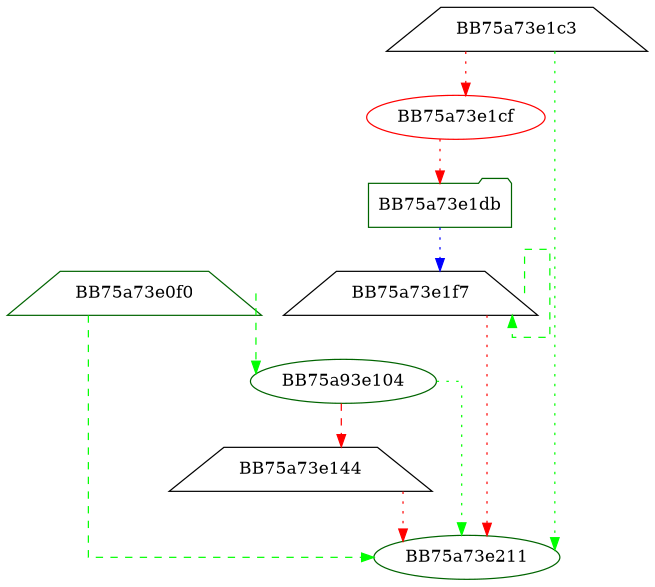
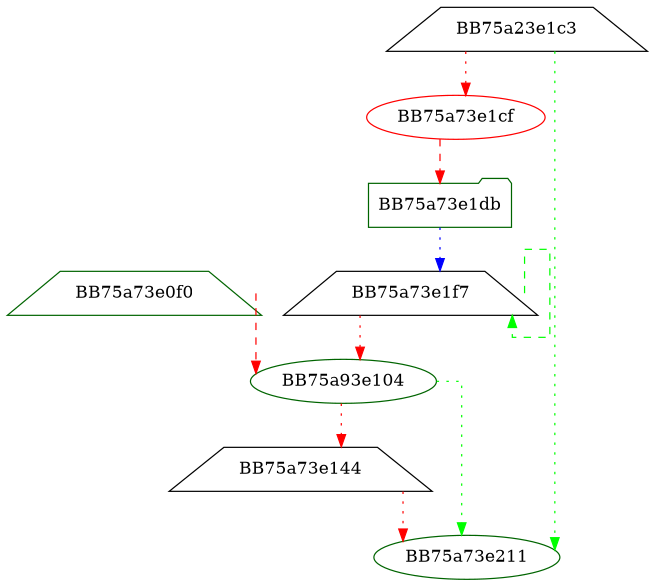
  digraph {
    splines=ortho
    node [color=darkgreen shape=trapezium]
    edge [color=red style=dotted]
    BB75a73e211 [shape=ellipse]
    BB75a73e0f0
    n3 [label=BB75a93e104 shape=ellipse]
    BB75a73e144 [color=black]
-   BB75a73e1c3 [color=black]
+   BB75a73e1c3 [color=black label=BB75a23e1c3]
    BB75a73e1cf [color=red shape=ellipse]
    BB75a73e1db [shape=folder]
    BB75a73e1f7 [color=black]
-   BB75a73e0f0 -> BB75a73e211 [color=green style=dashed]
-   BB75a73e0f0 -> n3 [color=green style=dashed]
+   BB75a73e0f0 -> n3 [style=dashed]
    n3 -> BB75a73e211 [color=green]
-   n3 -> BB75a73e144 [style=dashed]
+   n3 -> BB75a73e144
    BB75a73e144 -> BB75a73e211
    BB75a73e1c3 -> BB75a73e211 [color=green]
    BB75a73e1c3 -> BB75a73e1cf
-   BB75a73e1cf -> BB75a73e1db
+   BB75a73e1cf -> BB75a73e1db [style=dashed]
    BB75a73e1db -> BB75a73e1f7 [color=blue]
-   BB75a73e1f7 -> BB75a73e211
+   BB75a73e1f7 -> n3
    BB75a73e1f7 -> BB75a73e1f7 [color=green style=dashed]
  }
